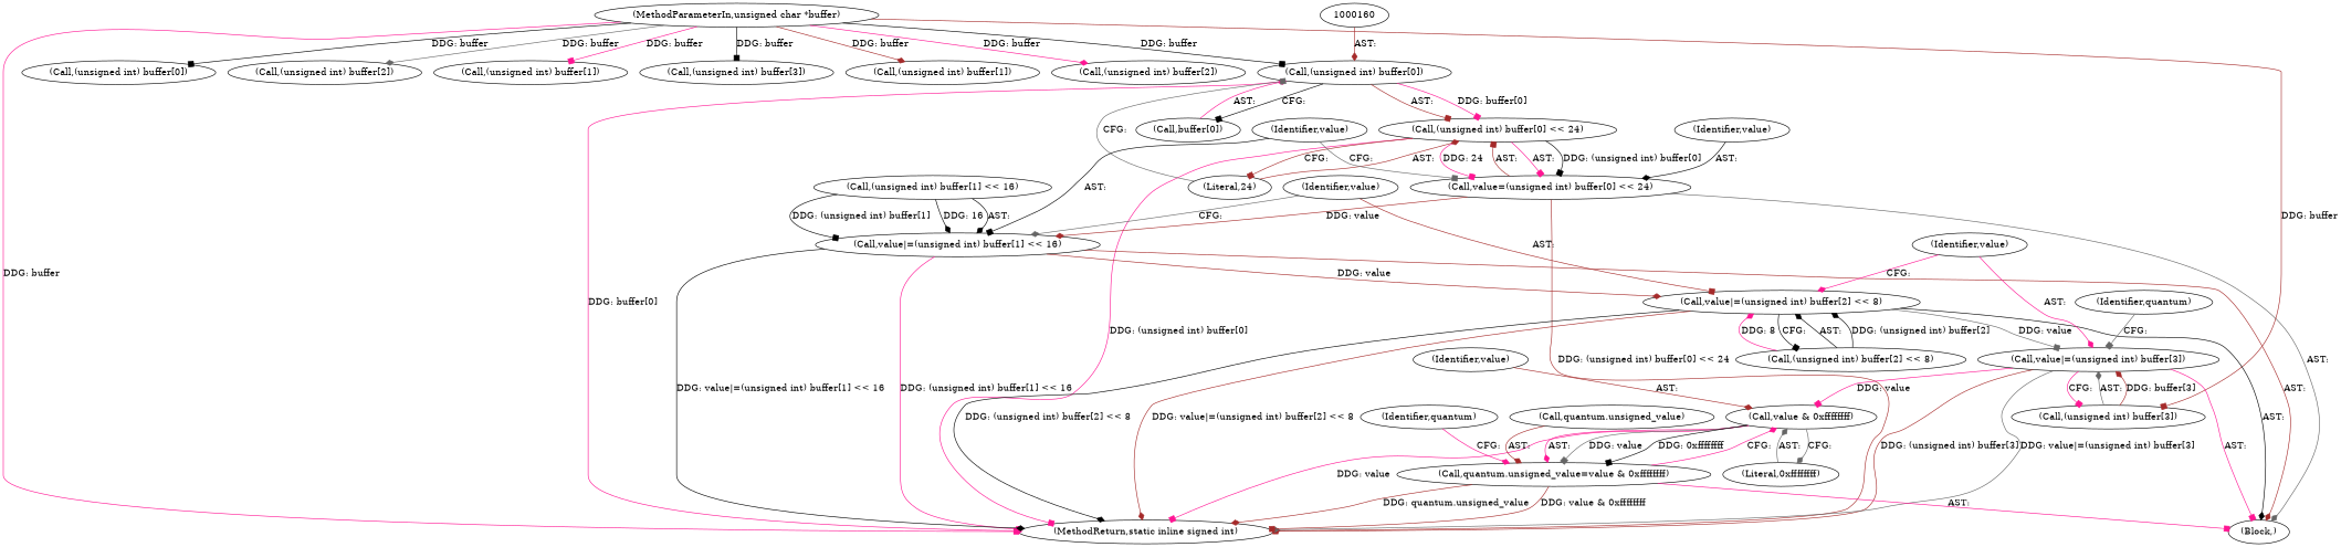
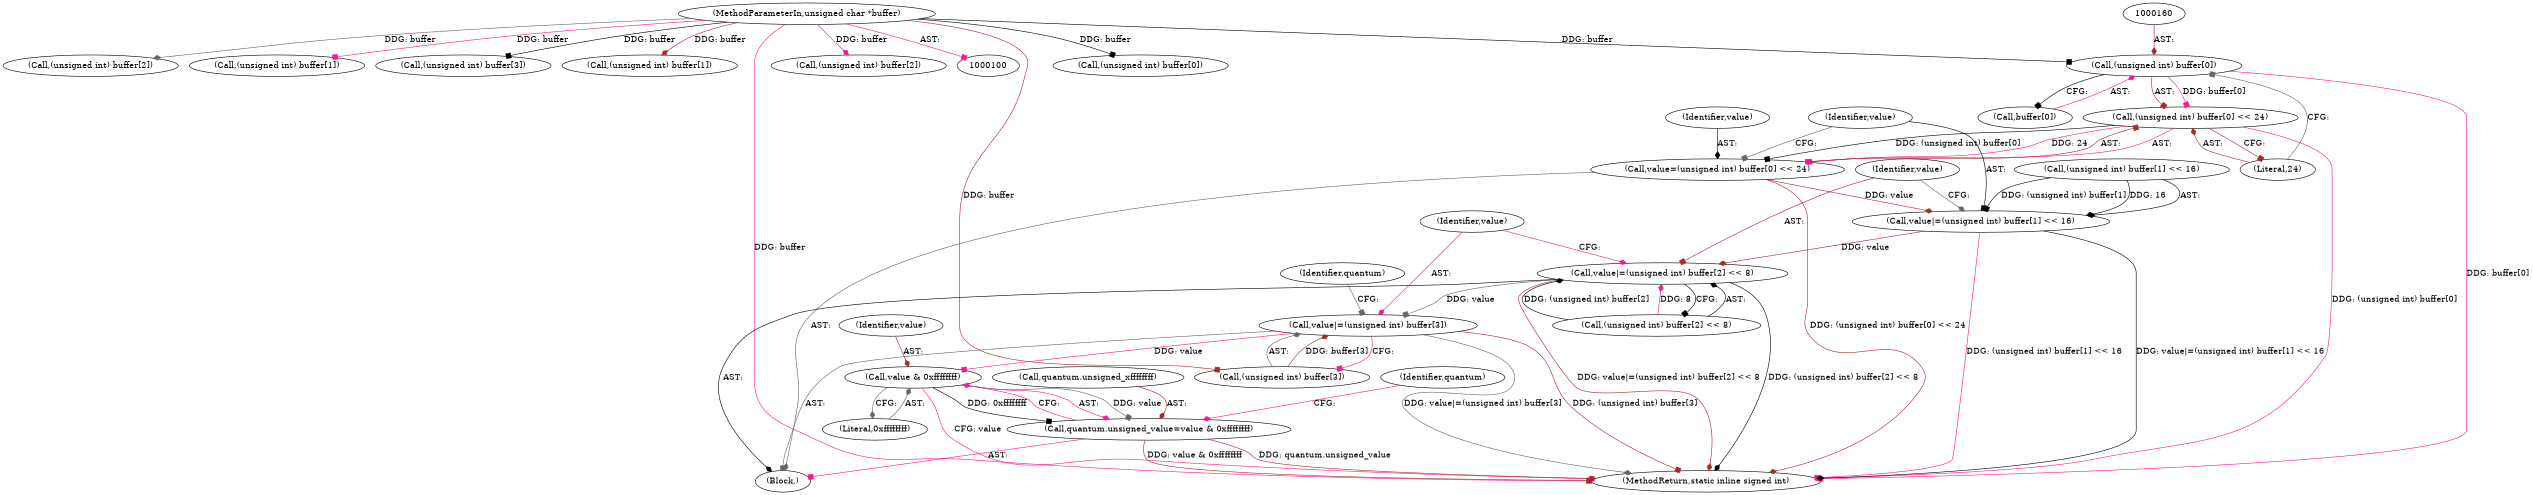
  digraph {
    edge [arrowhead=box color=deeppink]
    n1 [label="(Call,(unsigned int) buffer[0])"]
    n2 [label="(Call,(unsigned int) buffer[0] << 24)"]
    n3 [label="(MethodReturn,static inline signed int)"]
    n4 [label="(Call,buffer[0])"]
    n5 [label="(Call,value=(unsigned int) buffer[0] << 24)"]
    n6 [label="(Literal,24)"]
    n7 [label="(MethodParameterIn,unsigned char *buffer)"]
    n8 [label="(Call,(unsigned int) buffer[0])"]
    n9 [label="(Call,(unsigned int) buffer[2])"]
    n10 [label="(Call,(unsigned int) buffer[1])"]
    n11 [label="(Call,(unsigned int) buffer[3])"]
    n12 [label="(Call,(unsigned int) buffer[1])"]
    n13 [label="(Call,(unsigned int) buffer[3])"]
    n14 [label="(Call,(unsigned int) buffer[2])"]
+   1000100
    n16 [label="(Call,value|=(unsigned int) buffer[3])"]
    n17 [label="(Call,value|=(unsigned int) buffer[1] << 16)"]
    n18 [label="(Block,)"]
    n19 [label="(Call,value|=(unsigned int) buffer[2] << 8)"]
    n20 [label="(Call,(unsigned int) buffer[2] << 8)"]
    n21 [label="(Call,(unsigned int) buffer[1] << 16)"]
    n22 [label="(Call,value & 0xffffffff)"]
    n23 [label="(Call,quantum.unsigned_value=value & 0xffffffff)"]
    n24 [label="(Literal,0xffffffff)"]
    n25 [label="(Identifier,quantum)"]
    n26 [label="(Identifier,value)"]
    n27 [label="(Identifier,quantum)"]
    n28 [label="(Identifier,value)"]
-   n29 [label="(Call,quantum.unsigned_value)"]
+   n29 [label="(Call,quantum.unsigned_xffffffff)"]
    n30 [label="(Identifier,value)"]
    n31 [label="(Identifier,value)"]
    n32 [label="(Identifier,value)"]
    1000160
    n1 -> n2 [color=brown label="AST: "]
    n1 -> n2 [label="DDG: buffer[0]"]
    n1 -> n3 [label="DDG: buffer[0]"]
    n1 -> n4 [color=black label="CFG: "]
    n2 -> n3 [label="DDG: (unsigned int) buffer[0]"]
    n2 -> n5 [label="AST: "]
    n2 -> n5 [color=black label="DDG: (unsigned int) buffer[0]"]
    n2 -> n5 [label="DDG: 24"]
    n2 -> n6 [color=brown label="CFG: "]
    n4 -> n1 [arrowhead=diamond label="AST: "]
    n5 -> n2 [color=brown label="AST: "]
    n5 -> n3 [arrowhead=diamond color=brown label="DDG: (unsigned int) buffer[0] << 24"]
    n5 -> n17 [arrowhead=diamond color=brown label="DDG: value"]
    n5 -> n18 [arrowhead=diamond color=gray40 label="AST: "]
    n6 -> n1 [color=gray40 label="CFG: "]
    n6 -> n2 [arrowhead=diamond color=brown label="AST: "]
    n7 -> n1 [color=black label="DDG: buffer"]
    n7 -> n3 [label="DDG: buffer"]
    n7 -> n8 [color=black label="DDG: buffer"]
    n7 -> n9 [arrowhead=diamond color=gray40 label="DDG: buffer"]
    n7 -> n10 [label="DDG: buffer"]
    n7 -> n11 [color=black label="DDG: buffer"]
    n7 -> n12 [arrowhead=diamond color=brown label="DDG: buffer"]
    n7 -> n13 [color=brown label="DDG: buffer"]
    n7 -> n14 [arrowhead=diamond label="DDG: buffer"]
+   n7 -> 1000100 [label="AST: "]
    n13 -> n16 [arrowhead=diamond color=gray40 label="AST: "]
    n13 -> n16 [arrowhead=diamond color=brown label="DDG: buffer[3]"]
    n16 -> n3 [color=brown label="DDG: (unsigned int) buffer[3]"]
    n16 -> n3 [arrowhead=diamond color=gray40 label="DDG: value|=(unsigned int) buffer[3]"]
    n16 -> n13 [label="CFG: "]
-   n16 -> n18 [label="AST: "]
+   n16 -> n18 [color=gray40 label="AST: "]
    n16 -> n22 [label="DDG: value"]
    n17 -> n3 [label="DDG: (unsigned int) buffer[1] << 16"]
    n17 -> n3 [arrowhead=diamond color=black label="DDG: value|=(unsigned int) buffer[1] << 16"]
-   n17 -> n18 [arrowhead=diamond color=brown label="AST: "]
    n17 -> n19 [arrowhead=diamond color=brown label="DDG: value"]
    n19 -> n3 [arrowhead=diamond color=black label="DDG: (unsigned int) buffer[2] << 8"]
    n19 -> n3 [arrowhead=diamond color=brown label="DDG: value|=(unsigned int) buffer[2] << 8"]
    n19 -> n16 [color=gray40 label="DDG: value"]
    n19 -> n18 [arrowhead=diamond color=black label="AST: "]
    n19 -> n20 [color=black label="CFG: "]
    n20 -> n19 [arrowhead=diamond color=black label="AST: "]
    n20 -> n19 [arrowhead=diamond color=black label="DDG: (unsigned int) buffer[2]"]
    n20 -> n19 [arrowhead=diamond label="DDG: 8"]
    n21 -> n17 [arrowhead=diamond color=black label="AST: "]
    n21 -> n17 [color=black label="DDG: (unsigned int) buffer[1]"]
    n21 -> n17 [arrowhead=diamond color=black label="DDG: 16"]
-   n22 -> n3 [label="DDG: value"]
+   n22 -> n3 [label="CFG: value"]
    n22 -> n23 [arrowhead=diamond label="AST: "]
    n22 -> n23 [color=gray40 label="DDG: value"]
    n22 -> n23 [color=black label="DDG: 0xffffffff"]
    n22 -> n24 [arrowhead=diamond color=gray40 label="CFG: "]
    n23 -> n3 [arrowhead=diamond color=brown label="DDG: quantum.unsigned_value"]
    n23 -> n3 [color=brown label="DDG: value & 0xffffffff"]
    n23 -> n18 [label="AST: "]
    n23 -> n22 [arrowhead=diamond label="CFG: "]
    n24 -> n22 [arrowhead=diamond color=gray40 label="AST: "]
    n25 -> n16 [color=gray40 label="CFG: "]
    n26 -> n17 [arrowhead=diamond color=gray40 label="CFG: "]
    n26 -> n19 [color=brown label="AST: "]
    n27 -> n23 [arrowhead=diamond label="CFG: "]
    n28 -> n5 [color=gray40 label="CFG: "]
    n28 -> n17 [color=black label="AST: "]
    n29 -> n23 [arrowhead=diamond color=brown label="AST: "]
    n30 -> n5 [arrowhead=diamond color=black label="AST: "]
    n31 -> n22 [arrowhead=diamond color=brown label="AST: "]
    n32 -> n16 [arrowhead=diamond label="AST: "]
    n32 -> n19 [arrowhead=diamond label="CFG: "]
    1000160 -> n1 [arrowhead=diamond color=brown label="AST: "]
  }
